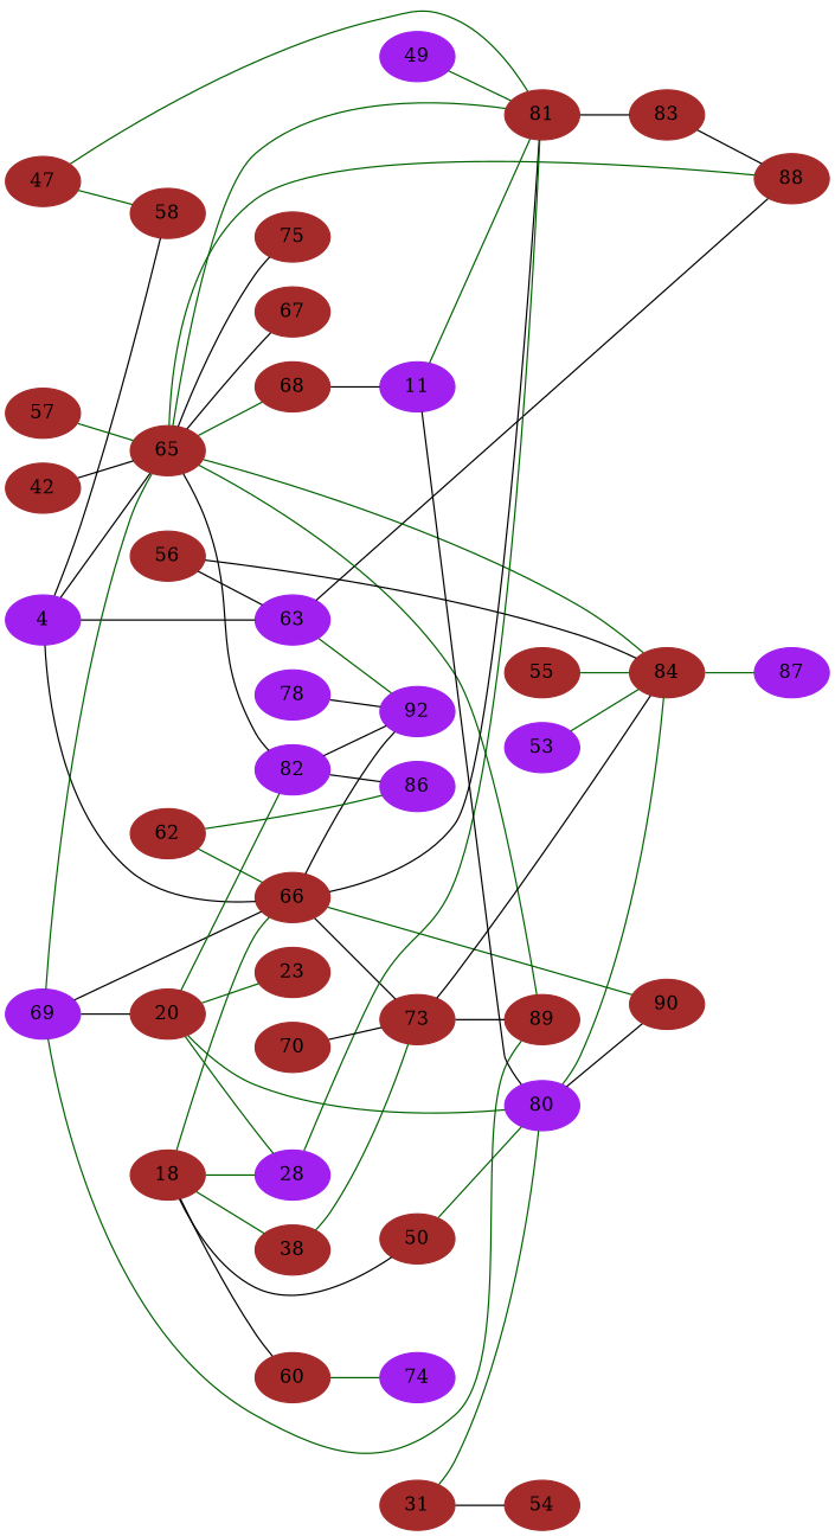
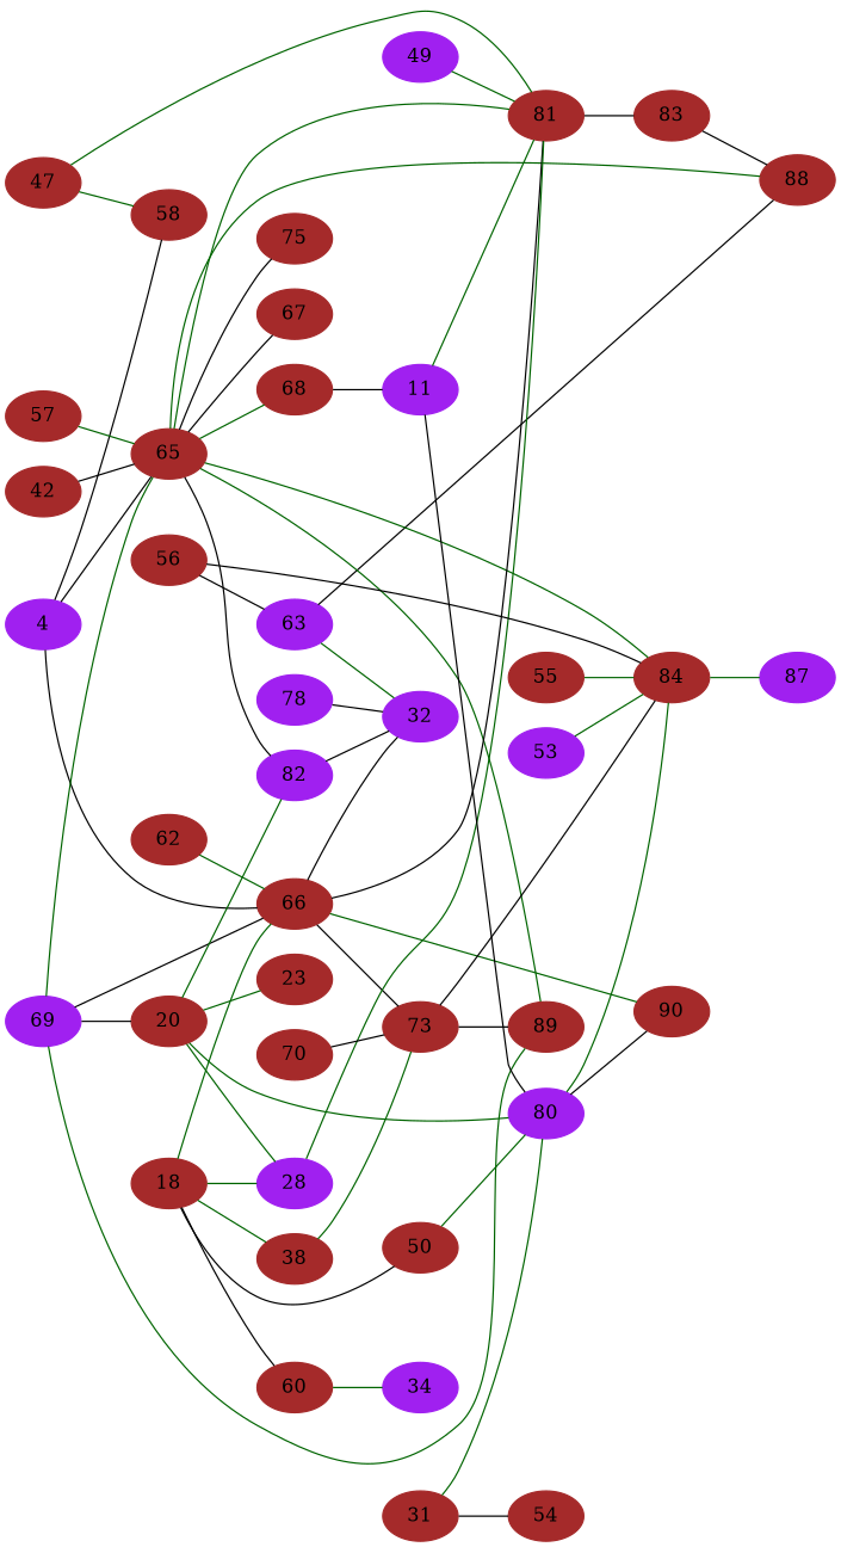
  graph {
    rankdir=LR
    node [color=brown style=filled]
    edge [color=darkgreen]
    4 [color=purple]
    58
    63 [color=purple super="+8"]
    65 [super="+1+32+35+34"]
    66 [super="+59+9"]
    88
-   92 [color=purple super="+13+44"]
+   92 [color=purple super="+13+44" label=32]
    89 [super="+52"]
    82 [color=purple super="+69"]
    81 [super="+45+43"]
    84 [super="+46+51"]
    67
    68
    75
    73 [super="+10"]
    90
    18 [super="+15"]
    28 [color=purple super="+25"]
    38 [super="+26"]
    50
    60
    80 [color=purple super="+64+48+79+27+76"]
-   74 [color=purple]
+   74 [color=purple label=34]
    n24 [color=purple label=69 super="+2"]
    20
    23
-   86 [color=purple]
    83
    31
    54
    42
    47
    49 [color=purple]
    87 [color=purple]
    53 [color=purple]
    55
    56 [super="+21"]
    57
    62 [super="+61+30"]
    n40 [color=purple label=11]
    70
    78 [color=purple]
    4 -- 58 [color=black]
-   4 -- 63 [color=black weight=2]
    4 -- 65 [color=black]
    4 -- 66 [color=black]
    63 -- 88 [color=black]
    63 -- 92
    65 -- 88
    65 -- 89 [weight=2]
    65 -- 82 [color=black weight=2]
    65 -- 81 [weight=2]
    65 -- 84 [weight=2]
    65 -- 67 [color=black]
    65 -- 68
    65 -- 75 [color=black]
    66 -- 92 [color=black weight=2]
    66 -- 81 [color=black]
    66 -- 73 [color=black]
    66 -- 90
    82 -- 92 [color=black]
-   82 -- 86 [color=black]
    81 -- 83 [color=black]
    84 -- 87
    68 -- n40 [color=black]
    73 -- 89 [color=black weight=2]
    73 -- 84 [color=black]
    18 -- 66 [weight=3]
    18 -- 28 [weight=2]
    18 -- 38
    18 -- 50 [color=black]
    18 -- 60 [color=black]
    28 -- 81
    38 -- 73
    50 -- 80
    60 -- 74
    80 -- 84
    80 -- 90 [color=black]
    n24 -- 65
    n24 -- 66 [color=black]
    n24 -- 89
    n24 -- 20 [color=black weight=2]
    20 -- 82
    20 -- 28
    20 -- 80
    20 -- 23
    83 -- 88 [color=black]
    31 -- 80
    31 -- 54 [color=black]
    42 -- 65 [color=black]
    47 -- 58
    47 -- 81
    49 -- 81
    53 -- 84
    55 -- 84
    56 -- 63 [color=black]
    56 -- 84 [color=black]
    57 -- 65
    62 -- 66 [weight=2]
-   62 -- 86
    n40 -- 81
    n40 -- 80 [color=black]
    70 -- 73 [color=black]
    78 -- 92 [color=black]
  }
